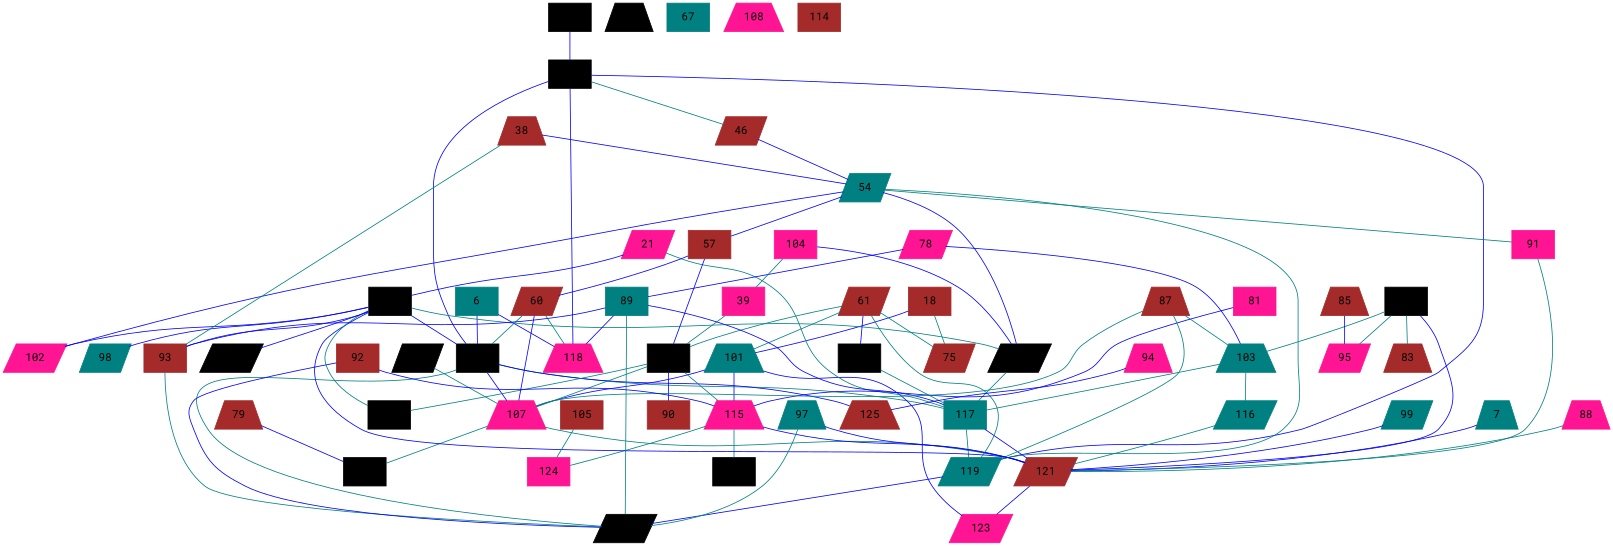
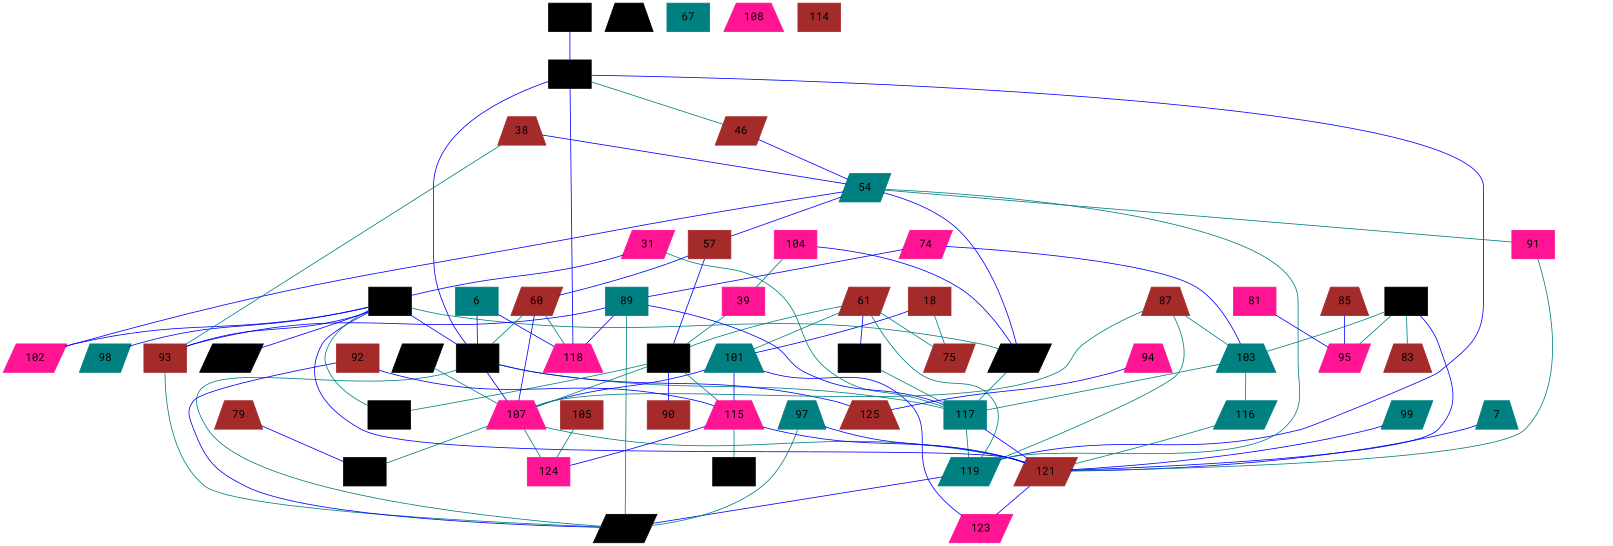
  graph {
    fontname="Roboto Mono"
    node [color=brown fontname="Roboto Mono" shape=box style=filled]
    edge [color=blue fontname="Roboto Mono"]
    106 [color=black super="+70"]
    117 [color=teal super="+86+51"]
    107 [color=deeppink shape=trapezium super="+65+76"]
    122 [color=black shape=parallelogram super="+28+16+63"]
    125 [shape=trapezium]
    6 [color=teal]
    118 [color=deeppink shape=trapezium super="+36+59+71+82"]
    121 [shape=parallelogram super="+22+45+84+74"]
    123 [color=deeppink shape=parallelogram super="+77"]
    7 [color=teal shape=trapezium]
    12 [color=black]
    41 [color=black]
    46 [shape=parallelogram]
    119 [color=teal shape=parallelogram super="+17+113+80"]
    18 [super="+4"]
    75 [shape=parallelogram]
    101 [color=teal shape=trapezium super="+96"]
    115 [color=deeppink shape=trapezium super="+64"]
    69 [color=black super="+68+2"]
    93
    102 [color=deeppink shape=parallelogram]
    112 [color=black shape=parallelogram super="+50"]
    98 [color=teal shape=parallelogram]
    110 [color=black]
    111 [color=black shape=parallelogram]
-   31 [color=deeppink shape=parallelogram label=21]
+   31 [color=deeppink shape=parallelogram]
    34 [color=black shape=trapezium]
    54 [color=teal shape=parallelogram super="+30"]
    57
    91 [color=deeppink super="+53"]
    38 [shape=trapezium]
    73 [color=black super="+52+56"]
    90
    39 [color=deeppink]
    44 [color=black]
    83 [shape=trapezium]
    95 [color=deeppink shape=parallelogram]
    103 [color=teal shape=trapezium]
    116 [color=teal shape=parallelogram super="+100"]
    60 [shape=parallelogram super="+58"]
    109 [color=black]
    124 [color=deeppink super="+1"]
    61 [shape=parallelogram super="+26+32"]
    62 [color=black]
    66 [color=black shape=parallelogram]
    67 [color=teal]
    120 [color=black]
    89 [color=teal super="+24+72"]
-   78 [color=deeppink shape=parallelogram]
+   78 [color=deeppink shape=parallelogram label=74]
    79 [shape=trapezium]
    81 [color=deeppink]
    85 [shape=trapezium super="+5"]
    87 [shape=trapezium]
-   88 [color=deeppink shape=trapezium]
    92
    94 [color=deeppink shape=trapezium]
    97 [color=teal shape=trapezium]
    99 [color=teal shape=parallelogram super="+8"]
    104 [color=deeppink]
    105
    108 [color=deeppink shape=trapezium]
    114
    106 -- 117 [color=teal weight=2]
    106 -- 107
    106 -- 122 [color=teal]
    106 -- 125
    117 -- 121 [weight=2]
    117 -- 119 [color=teal weight=2]
    107 -- 121 [color=teal weight=4]
    107 -- 109 [color=teal]
+   107 -- 124 [color=teal weight=2]
    6 -- 106
    6 -- 118
    121 -- 123
    7 -- 121
    12 -- 41
    41 -- 106 [weight=2]
    41 -- 118
    41 -- 46 [color=teal]
    41 -- 119
    46 -- 54
    119 -- 122 [weight=2]
    18 -- 75 [color=teal]
    18 -- 101
    101 -- 107 [weight=2]
    101 -- 123
    101 -- 115 [weight=2]
    115 -- 121 [weight=3]
-   115 -- 124 [color=teal]
+   115 -- 124
    115 -- 120 [color=teal]
    69 -- 106 [weight=2]
    69 -- 121 [weight=3]
    69 -- 93
    69 -- 102
    69 -- 112 [color=teal]
    69 -- 98
    69 -- 110 [color=teal]
    69 -- 111
    93 -- 122 [color=teal]
    112 -- 117 [color=teal]
    31 -- 117 [color=teal]
    31 -- 69
    54 -- 119 [color=teal]
    54 -- 102
    54 -- 112 [weight=2]
    54 -- 57
    54 -- 91 [color=teal]
    57 -- 73
    57 -- 60
    91 -- 121 [color=teal]
    38 -- 93 [color=teal]
    38 -- 54
    73 -- 107 [color=teal weight=2]
    73 -- 115 [color=teal]
    73 -- 110 [color=teal]
    73 -- 90
    39 -- 73 [color=teal]
    44 -- 121
    44 -- 83 [color=teal]
    44 -- 95 [color=teal]
    44 -- 103 [color=teal]
    103 -- 117 [color=teal]
    103 -- 116 [color=teal]
    116 -- 121 [color=teal weight=3]
    60 -- 106 [color=teal]
    60 -- 107
    60 -- 118 [color=teal weight=2]
    61 -- 119 [color=teal weight=2]
    61 -- 75 [color=teal]
    61 -- 101 [color=teal]
    61 -- 73 [color=teal]
    61 -- 62
    62 -- 117 [color=teal]
    66 -- 107 [color=teal]
    89 -- 117
    89 -- 122 [color=teal]
    89 -- 118
    89 -- 93
    78 -- 103
    78 -- 89
    79 -- 109
-   81 -- 115
+   81 -- 95
    85 -- 95
    87 -- 107 [color=teal]
    87 -- 119 [color=teal]
    87 -- 103 [color=teal]
-   88 -- 121 [color=teal]
    92 -- 122
    92 -- 115
    94 -- 125
    97 -- 122 [color=teal]
    97 -- 121
    99 -- 121
    104 -- 112
    104 -- 39 [color=teal]
    105 -- 124 [color=teal]
  }
